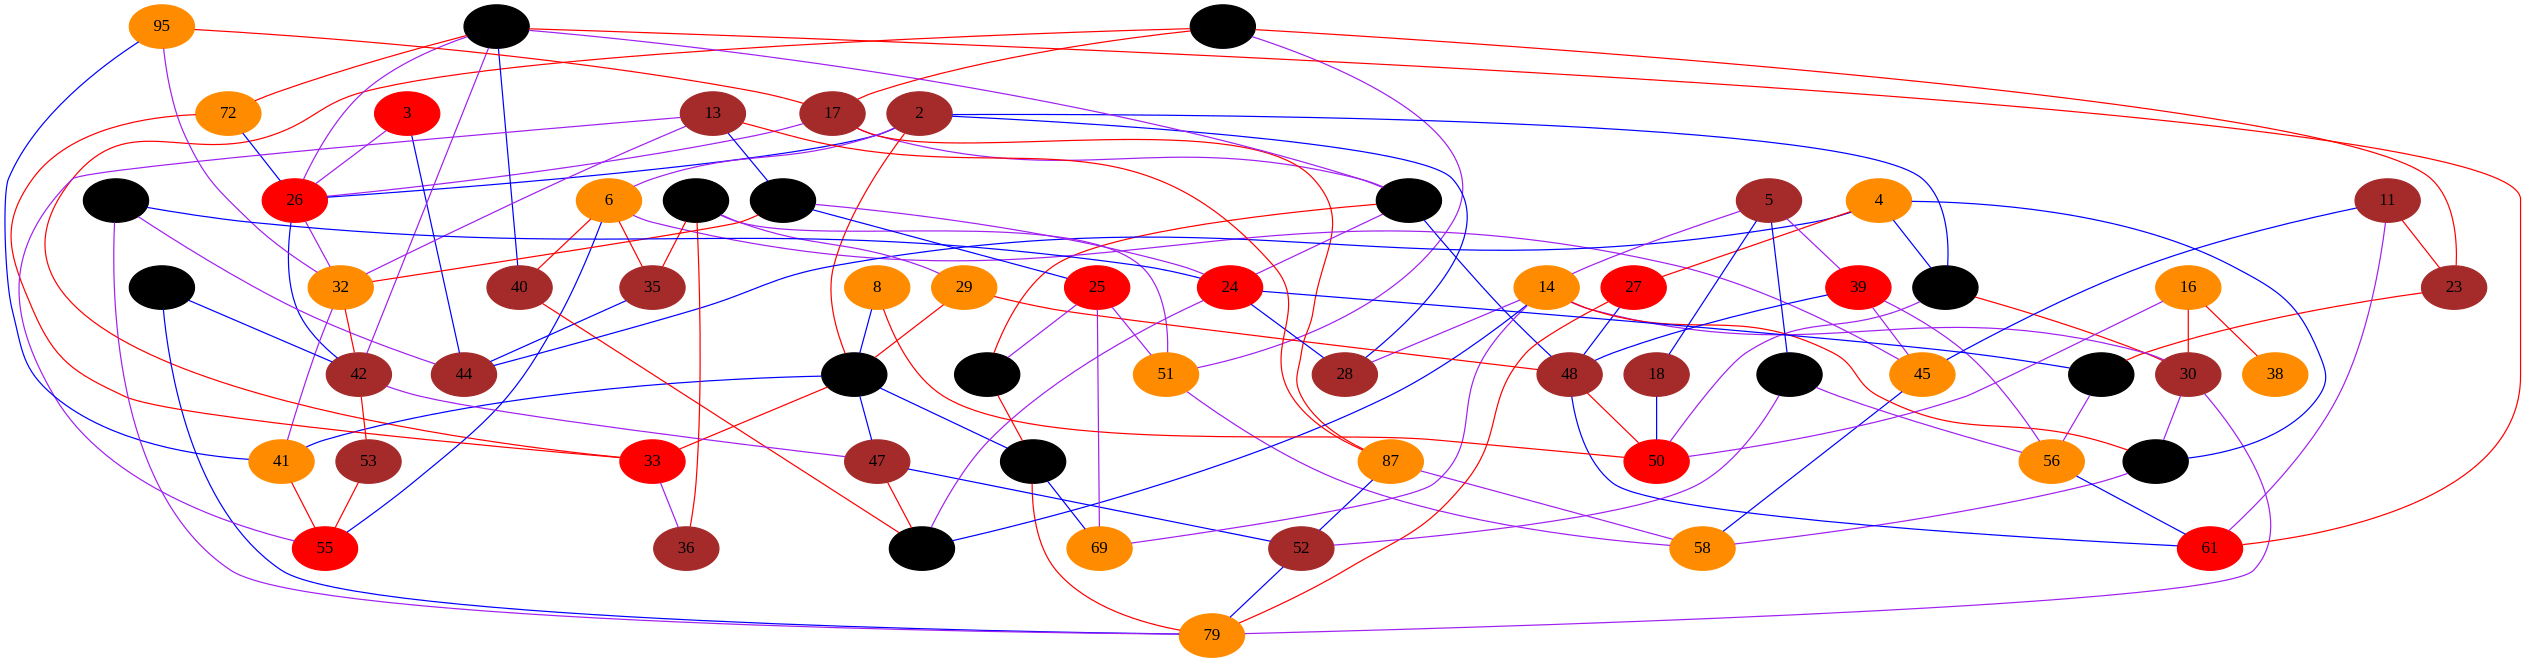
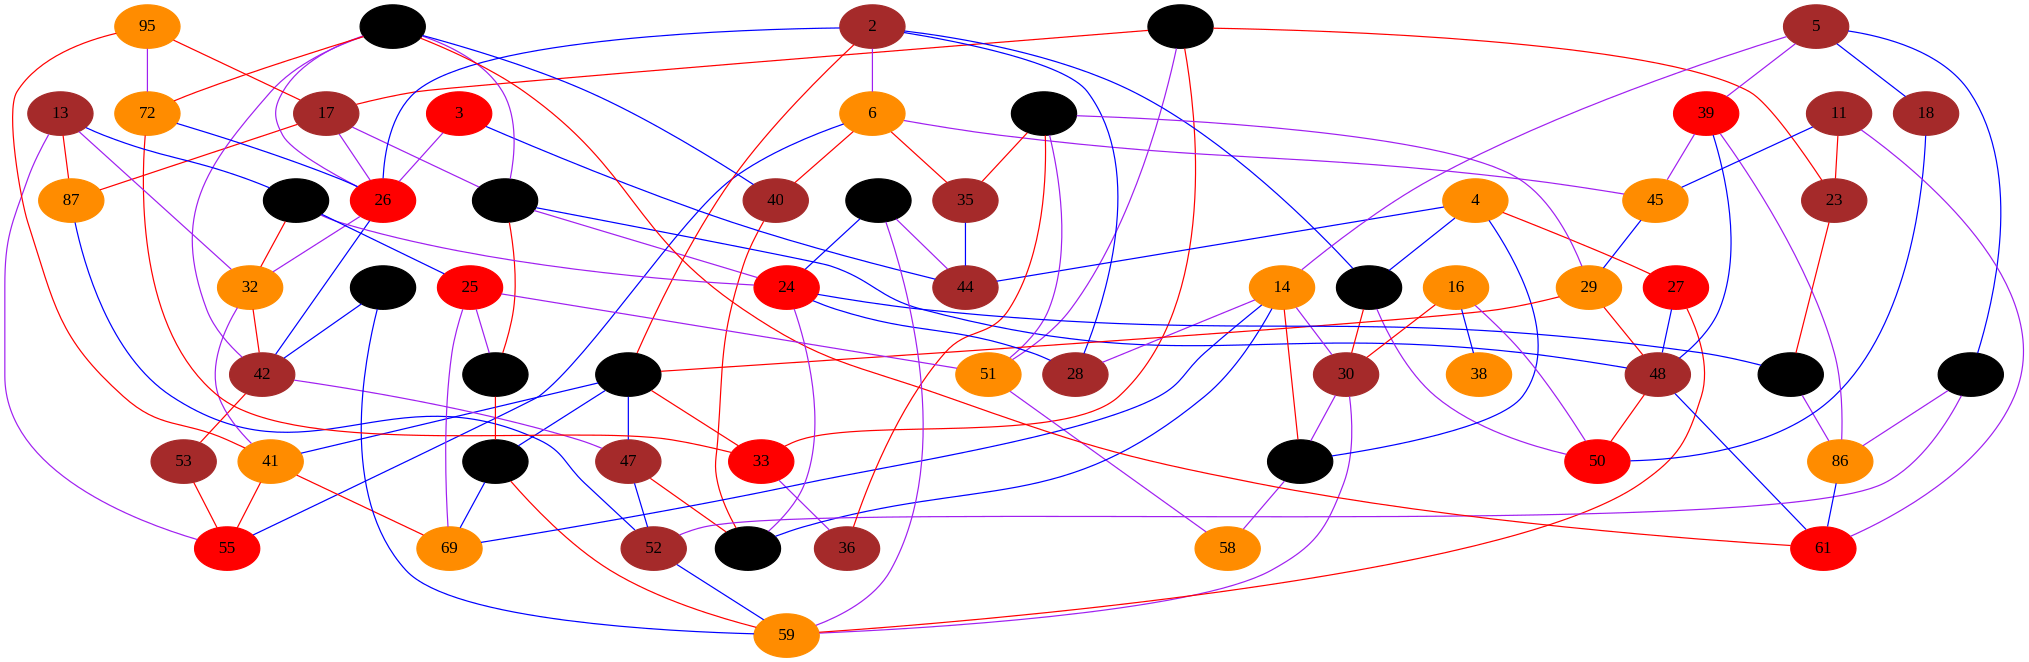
  graph {
    fontname="Liberation Serif"
    node [color=brown fontname="Liberation Serif" style=filled]
    edge [color=purple fontname="Liberation Serif"]
    1 [color=black]
    17
    23
    33 [color=red]
    51 [color=darkorange]
    26 [color=red]
    20 [color=black]
    n8 [color=darkorange label=87]
    54 [color=black]
    36
    58 [color=darkorange]
    6 [color=darkorange]
    2
    7 [color=black]
    28
    31 [color=black]
    35
    40
    45 [color=darkorange]
    55 [color=red]
    30
    50 [color=red]
    42
    32 [color=darkorange]
    41 [color=darkorange]
    46 [color=black]
    47
    3 [color=red]
    44
    4 [color=darkorange]
    27 [color=red]
    49 [color=black]
-   59 [color=darkorange label=79]
+   59 [color=darkorange]
    48
    14 [color=darkorange]
    5
    18
    34 [color=black]
    39 [color=red]
    57 [color=black]
    n41 [color=darkorange label=69]
    52
-   56 [color=darkorange]
-   8 [color=darkorange]
+   56 [color=darkorange label=86]
    9 [color=black]
    53
    10 [color=black]
    29 [color=darkorange]
    11
    61 [color=red]
    12 [color=black]
    n52 [color=darkorange label=72]
    24 [color=red]
    43 [color=black]
    13
    21 [color=black]
    25 [color=red]
    n58 [color=darkorange label=95]
    16 [color=darkorange]
    38 [color=darkorange]
    19 [color=black]
    1 -- 17 [color=red]
    1 -- 23 [color=red]
    1 -- 33 [color=red]
    1 -- 51
    17 -- 26
    17 -- 20
    17 -- n8 [color=red]
    23 -- 54 [color=red]
    33 -- 36
    51 -- 58
    26 -- 42 [color=blue]
    26 -- 32
    20 -- 48 [color=blue]
    20 -- 24
    20 -- 43 [color=red]
-   n8 -- 58
    n8 -- 52 [color=blue]
    54 -- 56
    6 -- 35 [color=red]
    6 -- 40 [color=red]
    6 -- 45
    6 -- 55 [color=blue]
    2 -- 26 [color=blue]
    2 -- 6
    2 -- 7 [color=blue]
    2 -- 28 [color=blue]
    2 -- 31 [color=red]
    7 -- 30 [color=red]
    7 -- 50
    31 -- 33 [color=red]
    31 -- 41 [color=blue]
    31 -- 46 [color=blue]
    31 -- 47 [color=blue]
    35 -- 44 [color=blue]
    40 -- 57 [color=red]
-   45 -- 58 [color=blue]
+   45 -- 29 [color=blue]
    30 -- 49
    30 -- 59
    42 -- 47
    42 -- 53 [color=red]
    32 -- 42 [color=red]
    32 -- 41
    41 -- 55 [color=red]
+   41 -- n41 [color=red]
    46 -- 59 [color=red]
    46 -- n41 [color=blue]
    47 -- 57 [color=red]
    47 -- 52 [color=blue]
    3 -- 26
    3 -- 44 [color=blue]
    4 -- 7 [color=blue]
    4 -- 44 [color=blue]
    4 -- 27 [color=red]
    4 -- 49 [color=blue]
    27 -- 59 [color=red]
    27 -- 48 [color=blue]
    49 -- 58
    48 -- 50 [color=red]
    48 -- 61 [color=blue]
    14 -- 28
    14 -- 30
    14 -- 49 [color=red]
    14 -- 57 [color=blue]
-   14 -- n41
+   14 -- n41 [color=blue]
    5 -- 14
    5 -- 18 [color=blue]
    5 -- 34 [color=blue]
    5 -- 39
    18 -- 50 [color=blue]
    34 -- 52
    34 -- 56
    39 -- 45
    39 -- 48 [color=blue]
    39 -- 56
    52 -- 59 [color=blue]
    56 -- 61 [color=blue]
-   8 -- 31 [color=blue]
-   8 -- 50 [color=red]
    9 -- 42 [color=blue]
    9 -- 59 [color=blue]
    53 -- 55 [color=red]
    10 -- 51
    10 -- 36 [color=red]
    10 -- 35 [color=red]
    10 -- 29
    29 -- 31 [color=red]
    29 -- 48 [color=red]
    11 -- 23 [color=red]
    11 -- 45 [color=blue]
    11 -- 61
    12 -- 26
    12 -- 20
    12 -- 40 [color=blue]
    12 -- 42
    12 -- 61 [color=red]
    12 -- n52 [color=red]
    n52 -- 33 [color=red]
    n52 -- 26 [color=blue]
    24 -- 54 [color=blue]
    24 -- 28 [color=blue]
    24 -- 57
    43 -- 46 [color=red]
    13 -- n8 [color=red]
    13 -- 55
    13 -- 32
    13 -- 21 [color=blue]
    21 -- 32 [color=red]
    21 -- 24
    21 -- 25 [color=blue]
    25 -- 51
    25 -- n41
    25 -- 43
    n58 -- 17 [color=red]
-   n58 -- 41 [color=blue]
-   n58 -- 32
+   n58 -- 41 [color=red]
+   n58 -- n52
    16 -- 30 [color=red]
    16 -- 50
-   16 -- 38 [color=red]
+   16 -- 38 [color=blue]
    19 -- 44
    19 -- 59
    19 -- 24 [color=blue]
  }
